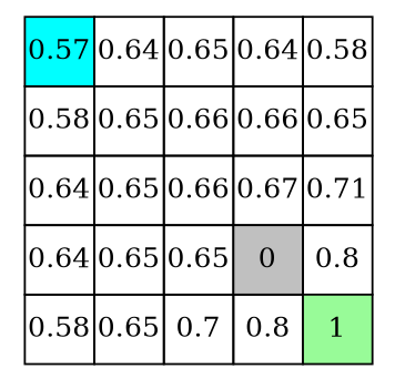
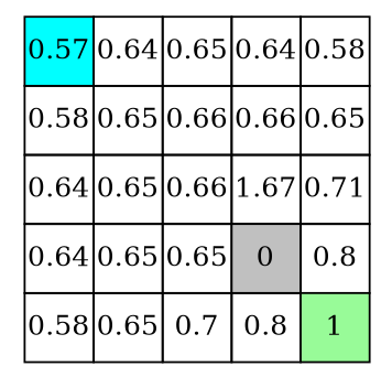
  digraph {
-   n1 [label=<<TABLE BORDER="0" CELLBORDER="1" CELLSPACING="0"> <TR> <TD width="35" height="35" fixedsize="true" BGCOLOR="cyan">0.57</TD> <TD width="35" height="35" fixedsize="true">0.64</TD> <TD width="35" height="35" fixedsize="true">0.65</TD> <TD width="35" height="35" fixedsize="true">0.64</TD> <TD width="35" height="35" fixedsize="true">0.58</TD> </TR> <TR> <TD width="35" height="35" fixedsize="true">0.58</TD> <TD width="35" height="35" fixedsize="true">0.65</TD> <TD width="35" height="35" fixedsize="true">0.66</TD> <TD width="35" height="35" fixedsize="true">0.66</TD> <TD width="35" height="35" fixedsize="true">0.65</TD> </TR> <TR> <TD width="35" height="35" fixedsize="true">0.64</TD> <TD width="35" height="35" fixedsize="true">0.65</TD> <TD width="35" height="35" fixedsize="true">0.66</TD> <TD width="35" height="35" fixedsize="true">0.67</TD> <TD width="35" height="35" fixedsize="true">0.71</TD> </TR> <TR> <TD width="35" height="35" fixedsize="true">0.64</TD> <TD width="35" height="35" fixedsize="true">0.65</TD> <TD width="35" height="35" fixedsize="true">0.65</TD> <TD width="35" height="35" fixedsize="true" BGCOLOR="gray">0</TD> <TD width="35" height="35" fixedsize="true">0.8</TD> </TR> <TR> <TD width="35" height="35" fixedsize="true">0.58</TD> <TD width="35" height="35" fixedsize="true">0.65</TD> <TD width="35" height="35" fixedsize="true">0.7</TD> <TD width="35" height="35" fixedsize="true">0.8</TD> <TD width="35" height="35" fixedsize="true" BGCOLOR="palegreen">1</TD> </TR>  </TABLE>> shape=plaintext]
+   n1 [label=<<TABLE BORDER="0" CELLBORDER="1" CELLSPACING="0"> <TR> <TD width="35" height="35" fixedsize="true" BGCOLOR="cyan">0.57</TD> <TD width="35" height="35" fixedsize="true">0.64</TD> <TD width="35" height="35" fixedsize="true">0.65</TD> <TD width="35" height="35" fixedsize="true">0.64</TD> <TD width="35" height="35" fixedsize="true">0.58</TD> </TR> <TR> <TD width="35" height="35" fixedsize="true">0.58</TD> <TD width="35" height="35" fixedsize="true">0.65</TD> <TD width="35" height="35" fixedsize="true">0.66</TD> <TD width="35" height="35" fixedsize="true">0.66</TD> <TD width="35" height="35" fixedsize="true">0.65</TD> </TR> <TR> <TD width="35" height="35" fixedsize="true">0.64</TD> <TD width="35" height="35" fixedsize="true">0.65</TD> <TD width="35" height="35" fixedsize="true">0.66</TD> <TD width="35" height="35" fixedsize="true">1.67</TD> <TD width="35" height="35" fixedsize="true">0.71</TD> </TR> <TR> <TD width="35" height="35" fixedsize="true">0.64</TD> <TD width="35" height="35" fixedsize="true">0.65</TD> <TD width="35" height="35" fixedsize="true">0.65</TD> <TD width="35" height="35" fixedsize="true" BGCOLOR="gray">0</TD> <TD width="35" height="35" fixedsize="true">0.8</TD> </TR> <TR> <TD width="35" height="35" fixedsize="true">0.58</TD> <TD width="35" height="35" fixedsize="true">0.65</TD> <TD width="35" height="35" fixedsize="true">0.7</TD> <TD width="35" height="35" fixedsize="true">0.8</TD> <TD width="35" height="35" fixedsize="true" BGCOLOR="palegreen">1</TD> </TR>  </TABLE>> shape=plaintext]
  }
